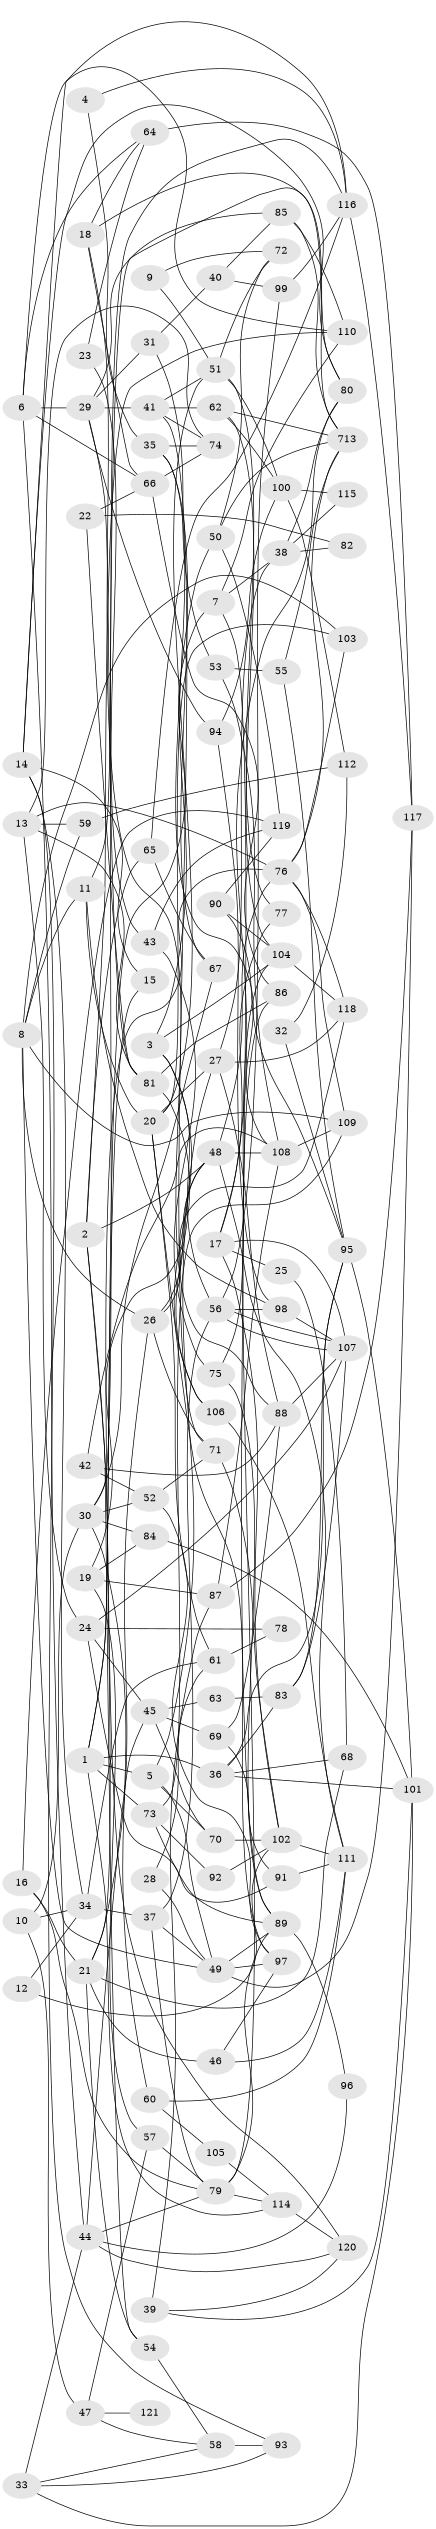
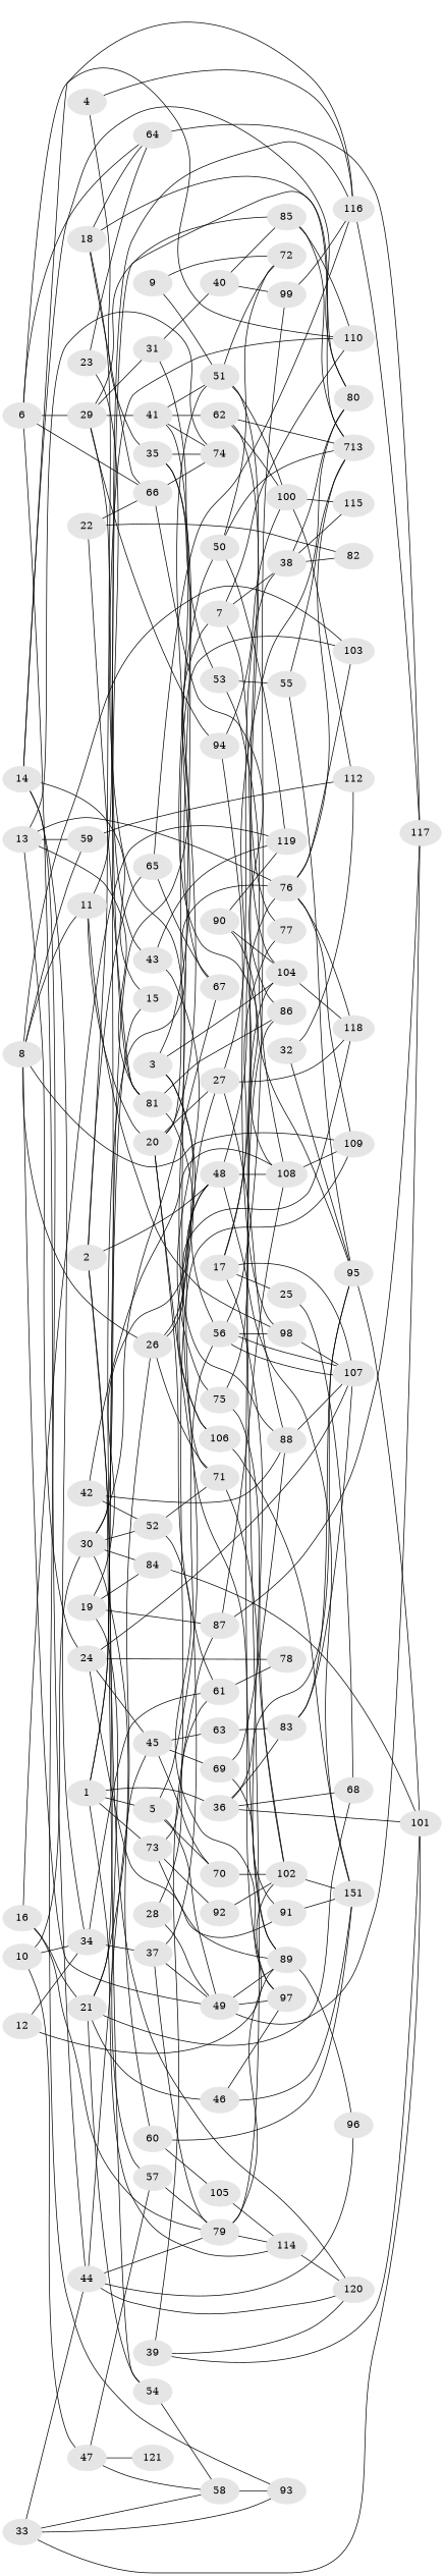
  graph {
    rankdir=LR
    node [color=gray90 style=filled]
    1
    5
    7
    15
    36
    73
    114
    27
    49
    70
    110
    38
    89
    68
    95
    101
    83
    109
    92
    120
    2
    48
    54
    65
    76
    108
-   111
+   111 [label=151]
    58
    116
    67
    3
    50
    56
    104
    106
    72
    119
    n38 [label=713]
    98
    107
    99
    118
    4
    35
    74
    117
    88
    97
    102
    6
    29
    44
    64
    66
    81
    31
    41
    85
    94
    79
    45
    96
    86
    80
    82
    115
    8
    11
    26
    59
    103
    20
    71
    112
    9
    51
    77
    100
    10
    30
    34
    47
    84
    52
    60
    61
    37
    57
    121
    12
    13
    24
    78
    91
    14
    93
    16
    21
    46
    17
    25
    18
    19
    87
    22
    23
    43
    75
    63
    69
    28
    40
    53
    62
    105
    55
    32
    33
    39
    42
    90
    1 -- 5
    1 -- 7
    1 -- 15
    1 -- 36
    1 -- 73
    1 -- 114
    5 -- 27
    5 -- 49
    5 -- 70
    7 -- 110
    7 -- 38
    7 -- 89
    36 -- 68
    36 -- 95
    36 -- 101
    36 -- 83
    73 -- 89
    73 -- 109
    73 -- 92
    114 -- 120
    27 -- 38
    27 -- 118
    27 -- 88
    49 -- 89
    49 -- 117
    49 -- 97
    70 -- 102
    38 -- 80
    38 -- 82
    38 -- 115
    89 -- 96
    95 -- 101
    83 -- 95
    83 -- 107
    92 -- 102
    2 -- 110
    2 -- 120
    2 -- 48
    2 -- 54
    2 -- 65
    48 -- 76
    48 -- 108
    48 -- 111
    54 -- 58
    65 -- 116
    65 -- 67
    76 -- 109
    76 -- n38
    76 -- 118
    76 -- 103
    108 -- 109
    58 -- 93
    116 -- 117
    3 -- 50
    3 -- 56
    3 -- 104
    3 -- 106
    50 -- 72
    50 -- 119
    50 -- n38
    56 -- 98
    56 -- 107
    56 -- 107
    56 -- 99
    104 -- 118
    106 -- 111
    98 -- 107
    99 -- 116
    4 -- 116
    4 -- 35
    35 -- 108
    35 -- 67
    35 -- 74
    88 -- 107
    102 -- 111
    6 -- 110
    6 -- 29
    6 -- 44
    6 -- 64
    6 -- 66
    29 -- 81
    29 -- 31
    29 -- 41
    29 -- 85
    29 -- 94
    44 -- 120
    44 -- 79
    44 -- 45
    44 -- 96
    64 -- 117
    66 -- 74
    66 -- 86
    81 -- 106
    81 -- 86
    31 -- 40
    31 -- 53
    41 -- 74
    41 -- 71
    41 -- 51
    41 -- 62
    85 -- 110
    85 -- n38
    94 -- 98
    94 -- 100
    79 -- 114
    79 -- 89
    79 -- 86
    45 -- 70
    45 -- 63
    45 -- 69
    8 -- 49
    8 -- 109
    8 -- 11
    8 -- 26
    8 -- 59
    8 -- 103
    11 -- 116
    11 -- 98
    11 -- 20
    26 -- 48
    26 -- 118
    26 -- 71
    59 -- 112
    20 -- 27
    20 -- 97
    20 -- 103
    20 -- 51
    20 -- 61
    71 -- 102
    9 -- 72
    9 -- 51
    51 -- 72
    51 -- 77
    51 -- 100
    100 -- 115
    100 -- 112
    10 -- 30
    10 -- 34
    10 -- 47
    30 -- 67
    30 -- 80
    30 -- 84
    30 -- 52
    30 -- 60
    34 -- 61
    34 -- 37
    47 -- 58
    47 -- 57
    47 -- 121
    84 -- 101
    52 -- 97
    52 -- 71
    60 -- 111
    60 -- 105
    61 -- 78
    37 -- 49
    37 -- 56
    37 -- 79
    57 -- 79
    12 -- 102
    12 -- 34
    13 -- 76
    13 -- 74
    13 -- 81
    13 -- 59
    13 -- 24
    24 -- 107
    24 -- 45
    24 -- 78
    24 -- 91
    91 -- 111
    14 -- 15
    14 -- 116
    14 -- 80
    14 -- 34
    14 -- 93
    16 -- 119
    16 -- 79
    16 -- 21
    21 -- 68
    21 -- 54
    21 -- 76
    21 -- 26
    21 -- 46
    46 -- 111
    46 -- 97
    17 -- 107
    17 -- 102
    17 -- 80
    17 -- 77
    17 -- 25
    25 -- 68
    18 -- n38
    18 -- 88
    18 -- 64
    18 -- 66
    19 -- 48
    19 -- 84
    19 -- 57
    19 -- 87
    87 -- 108
    87 -- 117
    22 -- 66
    22 -- 81
    22 -- 82
    23 -- 64
    23 -- 43
    43 -- 119
    43 -- 75
    75 -- 89
    75 -- 104
    63 -- 83
    69 -- 88
    69 -- 91
    28 -- 49
    28 -- 61
    40 -- 99
    40 -- 85
    53 -- 108
    53 -- 55
    62 -- 104
    62 -- n38
    62 -- 100
    105 -- 114
    55 -- 95
    55 -- n38
    32 -- 95
    32 -- 112
    33 -- 101
    33 -- 58
    33 -- 44
    33 -- 93
    39 -- 101
    39 -- 120
    39 -- 87
    42 -- 108
    42 -- 88
    42 -- 52
    90 -- 95
    90 -- 104
    90 -- 119
  }
